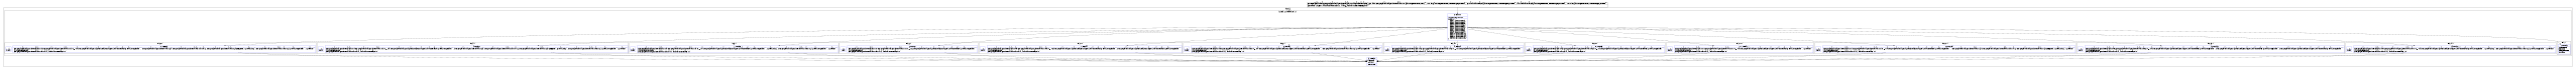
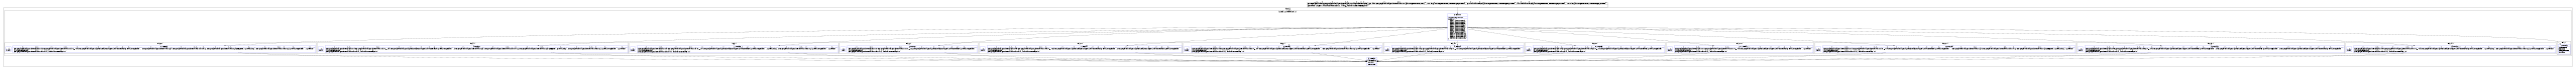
  digraph {
    node [color=blue shape=record]
    n1 [label="{2\:\ 0x0005|com.google.android.gms.internal.ads.zzzi com.google.android.gms.internal.ads.zzzi r0 = zza(com.google.android.gms.dynamic.IObjectWrapper.Stub.asInterface(r8.readStrongBinder()), (com.google.android.gms.internal.ads.zzyb) com.google.android.gms.internal.ads.zzfo.zza(r8, com.google.android.gms.internal.ads.zzyb.CREATOR), r8.readString(), com.google.android.gms.internal.ads.zzamr.zzy(r8.readStrongBinder()), r8.readInt())\lr9.writeNoException()\lcom.google.android.gms.internal.ads.zzfo.zza(r9, (android.os.IInterface) r0)\l}"]
    n2 [label="{|break\l}"]
    n3 [label="{4\:\ 0x0032|com.google.android.gms.internal.ads.zzzi com.google.android.gms.internal.ads.zzzi r0 = zzb(com.google.android.gms.dynamic.IObjectWrapper.Stub.asInterface(r8.readStrongBinder()), (com.google.android.gms.internal.ads.zzyb) com.google.android.gms.internal.ads.zzfo.zza(r8, com.google.android.gms.internal.ads.zzyb.CREATOR), r8.readString(), com.google.android.gms.internal.ads.zzamr.zzy(r8.readStrongBinder()), r8.readInt())\lr9.writeNoException()\lcom.google.android.gms.internal.ads.zzfo.zza(r9, (android.os.IInterface) r0)\l}"]
    n4 [label="{|break\l}"]
-   n5 [label="{5\:\ 0x005e|com.google.android.gms.internal.ads.zzzd com.google.android.gms.internal.ads.zzzd r0 = zza(com.google.android.gms.dynamic.IObjectWrapper.Stub.asInterface(r8.readStrongBinder()), r8.readString(), com.google.android.gms.internal.ads.zzamr.zzy(r8.readStrongBinder()), r8.readInt())\lr9.dispatchTransaction()\lcom.google.android.gms.internal.ads.zzfo.zza(r9, (android.os.IInterface) r0)\l}"]
+   n5 [label="{5\:\ 0x005e|com.google.android.gms.internal.ads.zzzd com.google.android.gms.internal.ads.zzzd r0 = zza(com.google.android.gms.dynamic.IObjectWrapper.Stub.asInterface(r8.readStrongBinder()), r8.readString(), com.google.android.gms.internal.ads.zzamr.zzy(r8.readStrongBinder()), r8.readInt())\lr9.writeNoException()\lcom.google.android.gms.internal.ads.zzfo.zza(r9, (android.os.IInterface) r0)\l}"]
    n6 [label="{|break\l}"]
    n7 [label="{6\:\ 0x0081|com.google.android.gms.internal.ads.zzzz com.google.android.gms.internal.ads.zzzz r0 = zzg(com.google.android.gms.dynamic.IObjectWrapper.Stub.asInterface(r8.readStrongBinder()))\lr9.writeNoException()\lcom.google.android.gms.internal.ads.zzfo.zza(r9, (android.os.IInterface) r0)\l}"]
    n8 [label="{|break\l}"]
    n9 [label="{7\:\ 0x0094|com.google.android.gms.internal.ads.zzael com.google.android.gms.internal.ads.zzael r0 = zzc(com.google.android.gms.dynamic.IObjectWrapper.Stub.asInterface(r8.readStrongBinder()), com.google.android.gms.dynamic.IObjectWrapper.Stub.asInterface(r8.readStrongBinder()))\lr9.writeNoException()\lcom.google.android.gms.internal.ads.zzfo.zza(r9, (android.os.IInterface) r0)\l}"]
    n10 [label="{|break\l}"]
    n11 [label="{8\:\ 0x00af|com.google.android.gms.internal.ads.zzasx com.google.android.gms.internal.ads.zzasx r0 = zza(com.google.android.gms.dynamic.IObjectWrapper.Stub.asInterface(r8.readStrongBinder()), com.google.android.gms.internal.ads.zzamr.zzy(r8.readStrongBinder()), r8.readInt())\lr9.writeNoException()\lcom.google.android.gms.internal.ads.zzfo.zza(r9, (android.os.IInterface) r0)\l}"]
    n12 [label="{|break\l}"]
    n13 [label="{9\:\ 0x00cf|com.google.android.gms.internal.ads.zzaqr com.google.android.gms.internal.ads.zzaqr r0 = zzh(com.google.android.gms.dynamic.IObjectWrapper.Stub.asInterface(r8.readStrongBinder()))\lr9.readStrongBinder()\lcom.google.android.gms.internal.ads.zzfo.zza(r9, (android.os.IInterface) r0)\l}"]
    n14 [label="{|break\l}"]
    n15 [label="{10\:\ 0x00e3|com.google.android.gms.internal.ads.zzaqh com.google.android.gms.internal.ads.zzaqh r0 = zzf(com.google.android.gms.dynamic.IObjectWrapper.Stub.asInterface(r8.readStrongBinder()))\lr9.writeNoException()\lcom.google.android.gms.internal.ads.zzfo.zza(r9, (android.os.IInterface) r0)\l}"]
    n16 [label="{|break\l}"]
    n17 [label="{11\:\ 0x00f7|com.google.android.gms.internal.ads.zzzz com.google.android.gms.internal.ads.zzzz r0 = zza(com.google.android.gms.dynamic.IObjectWrapper.Stub.asInterface(r8.readStrongBinder()), r8.readInt())\lr9.dispatchTransaction()\lcom.google.android.gms.internal.ads.zzfo.zza(r9, (android.os.IInterface) r0)\l}"]
    n18 [label="{|break\l}"]
    n19 [label="{12\:\ 0x010f|com.google.android.gms.internal.ads.zzzi com.google.android.gms.internal.ads.zzzi r0 = zza(com.google.android.gms.dynamic.IObjectWrapper.Stub.asInterface(r8.readStrongBinder()), (com.google.android.gms.internal.ads.zzyb) com.google.android.gms.internal.ads.zzfo.zza(r8, com.google.android.gms.internal.ads.zzyb.CREATOR), r8.readString(), r8.readInt())\lr9.writeNoException()\lcom.google.android.gms.internal.ads.zzfo.zza(r9, (android.os.IInterface) r0)\l}"]
    n20 [label="{|break\l}"]
    n21 [label="{13\:\ 0x0133|com.google.android.gms.internal.ads.zzaeq com.google.android.gms.internal.ads.zzaeq r0 = zza(com.google.android.gms.dynamic.IObjectWrapper.Stub.asInterface(r8.readStrongBinder()), com.google.android.gms.dynamic.IObjectWrapper.Stub.asInterface(r8.readStrongBinder()), com.google.android.gms.dynamic.IObjectWrapper.Stub.asInterface(r8.readStrongBinder()))\lr9.writeNoException()\lcom.google.android.gms.internal.ads.zzfo.zza(r9, (android.os.IInterface) r0)\l}"]
    n22 [label="{|break\l}"]
    n23 [label="{14\:\ 0x0157|com.google.android.gms.internal.ads.zzatu com.google.android.gms.internal.ads.zzatu r0 = zzb(com.google.android.gms.dynamic.IObjectWrapper.Stub.asInterface(r8.readStrongBinder()), r8.readString(), com.google.android.gms.internal.ads.zzamr.zzy(r8.readStrongBinder()), r8.readInt())\lr9.writeNoException()\lcom.google.android.gms.internal.ads.zzfo.zza(r9, (android.os.IInterface) r0)\l}"]
    n24 [label="{|break\l}"]
    n25 [label="{1\:\ 0x0003|SYNTHETIC\lRETURN\lORIG_RETURN\l|this false\l}"]
    n26 [label="{0\:\ 0x0000|MTH_ENTER_BLOCK\l|switch(r7) \{\l    case 1: goto L_0x0005;\l    case 2: goto L_0x0032;\l    case 3: goto L_0x005e;\l    case 4: goto L_0x0081;\l    case 5: goto L_0x0094;\l    case 6: goto L_0x00af;\l    case 7: goto L_0x00cf;\l    case 8: goto L_0x00e3;\l    case 9: goto L_0x00f7;\l    case 10: goto L_0x010f;\l    case 11: goto L_0x0133;\l    case 12: goto L_0x0157;\l    default: goto L_0x0003;\l\}\l}"]
-   n27 [label="{3\:\ 0x0030|METHOD\lRETURN\l|return true\l}"]
+   n27 [label="{3\:\ 0x0030|SYNTHETIC\lRETURN\l|return true\l}"]
    n28 [label="{protected final boolean com.google.android.gms.internal.ads.zzzu.dispatchTransaction((r6v0 'this' com.google.android.gms.internal.ads.zzzu A[IMMUTABLE_TYPE, THIS]), (r7v0 int A[IMMUTABLE_TYPE, METHOD_ARGUMENT]), (r8v0 android.os.Parcel A[IMMUTABLE_TYPE, METHOD_ARGUMENT]), (r9v0 android.os.Parcel A[IMMUTABLE_TYPE, METHOD_ARGUMENT]), (r10v0 int A[IMMUTABLE_TYPE, METHOD_ARGUMENT]))  | Annotation[SYSTEM, dalvik.annotation.Throws, \{value=[android.os.RemoteException]\}]\l}" color=""]
    subgraph cluster_1 {
      label="R(2:0|3)"
      n27
      subgraph cluster_2 {
        label="Switch: 12, default: R(1:1)"
        n26
        subgraph cluster_3 {
          label="R(2:2|1)"
          n1
          n2
        }
        subgraph cluster_4 {
          label="R(2:4|1)"
          n3
          n4
        }
        subgraph cluster_5 {
          label="R(2:5|1)"
          n5
          n6
        }
        subgraph cluster_6 {
          label="R(2:6|1)"
          n7
          n8
        }
        subgraph cluster_7 {
          label="R(2:7|1)"
          n9
          n10
        }
        subgraph cluster_8 {
          label="R(2:8|1)"
          n11
          n12
        }
        subgraph cluster_9 {
          label="R(2:9|1)"
          n13
          n14
        }
        subgraph cluster_10 {
          label="R(2:10|1)"
          n15
          n16
        }
        subgraph cluster_11 {
          label="R(2:11|1)"
          n17
          n18
        }
        subgraph cluster_12 {
          label="R(2:12|1)"
          n19
          n20
        }
        subgraph cluster_13 {
          label="R(2:13|1)"
          n21
          n22
        }
        subgraph cluster_14 {
          label="R(2:14|1)"
          n23
          n24
        }
        subgraph cluster_15 {
          label="R(1:1)"
          n25
        }
      }
    }
    n1 -> n27
    n3 -> n27
    n5 -> n27
    n7 -> n27
    n9 -> n27
    n11 -> n27
    n13 -> n27
    n15 -> n27
    n17 -> n27
    n19 -> n27
    n21 -> n27
    n23 -> n27
    n26 -> n1
    n26 -> n3
    n26 -> n5
    n26 -> n7
    n26 -> n9
    n26 -> n11
    n26 -> n13
    n26 -> n15
    n26 -> n17
    n26 -> n19
    n26 -> n21
    n26 -> n23
    n26 -> n25
    n28 -> n26
  }
